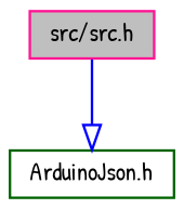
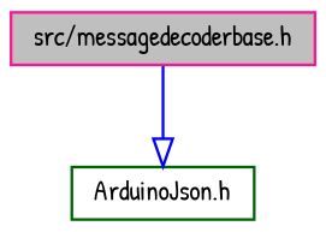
  digraph {
    fontname="Patrick Hand"
    node [fontname="Patrick Hand" fontsize=10 shape=record style=filled]
-   n1 [color=deeppink fillcolor=grey75 fontcolor=black height=0.2 label="src/src.h" width=0.4]
+   n1 [color=deeppink fillcolor=grey75 fontcolor=black height=0.2 label="src/messagedecoderbase.h" width=0.4]
    n2 [color=darkgreen fillcolor=white height=0.2 label="ArduinoJson.h" width=0.4]
    n1 -> n2 [color=blue fontname="Patrick Hand" fontsize=10 labelfontname=Helvetica labelfontsize=10 style=solid arrowhead=onormal]
  }
